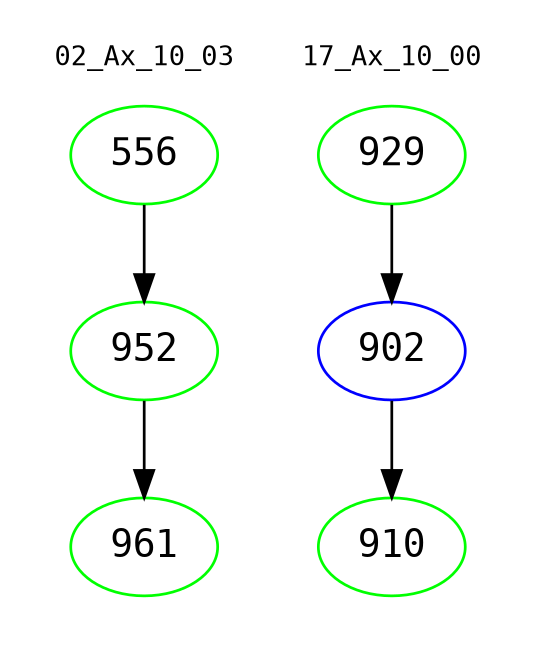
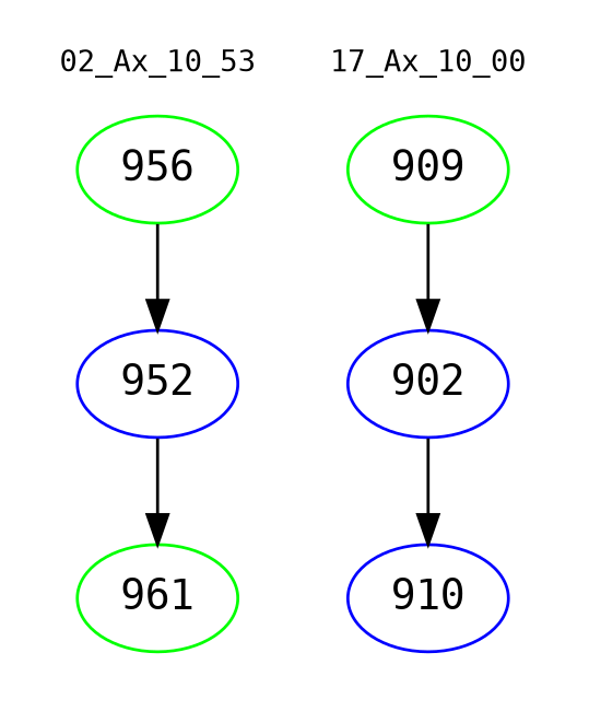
  digraph {
    fontname="DejaVu Sans Mono"
    node [color=green fontname="DejaVu Sans Mono"]
    edge [color=black fontname="DejaVu Sans Mono"]
-   n1 [label=556]
-   n2 [label=952]
+   n1 [label=956]
+   n2 [color=blue label=952]
    n3 [label=961]
-   n4 [label=929]
+   n4 [label=909]
    n5 [color=blue label=902]
-   n6 [label=910]
+   n6 [color=blue label=910]
    subgraph cluster_1 {
      color=white
      fontsize=10
-     label="02_Ax_10_03"
+     label="02_Ax_10_53"
      n1
      n2
      n3
    }
    subgraph cluster_2 {
      color=white
      fontsize=10
      label="17_Ax_10_00"
      n4
      n5
      n6
    }
    n1 -> n2
    n2 -> n3
    n4 -> n5
    n5 -> n6
  }
